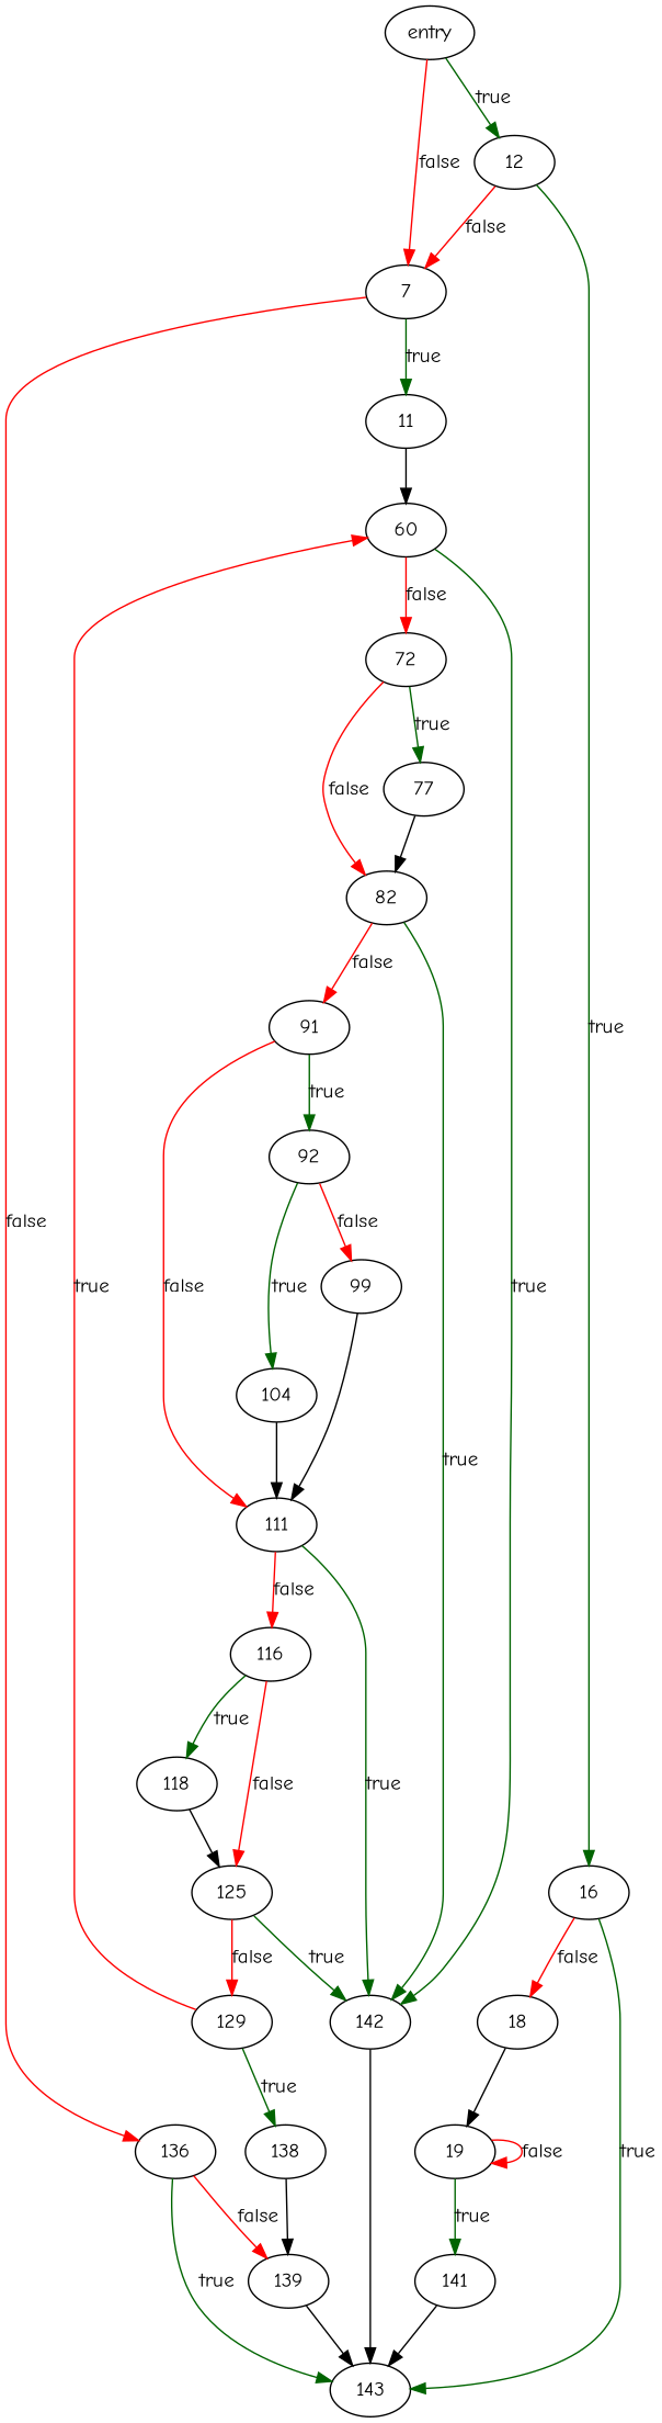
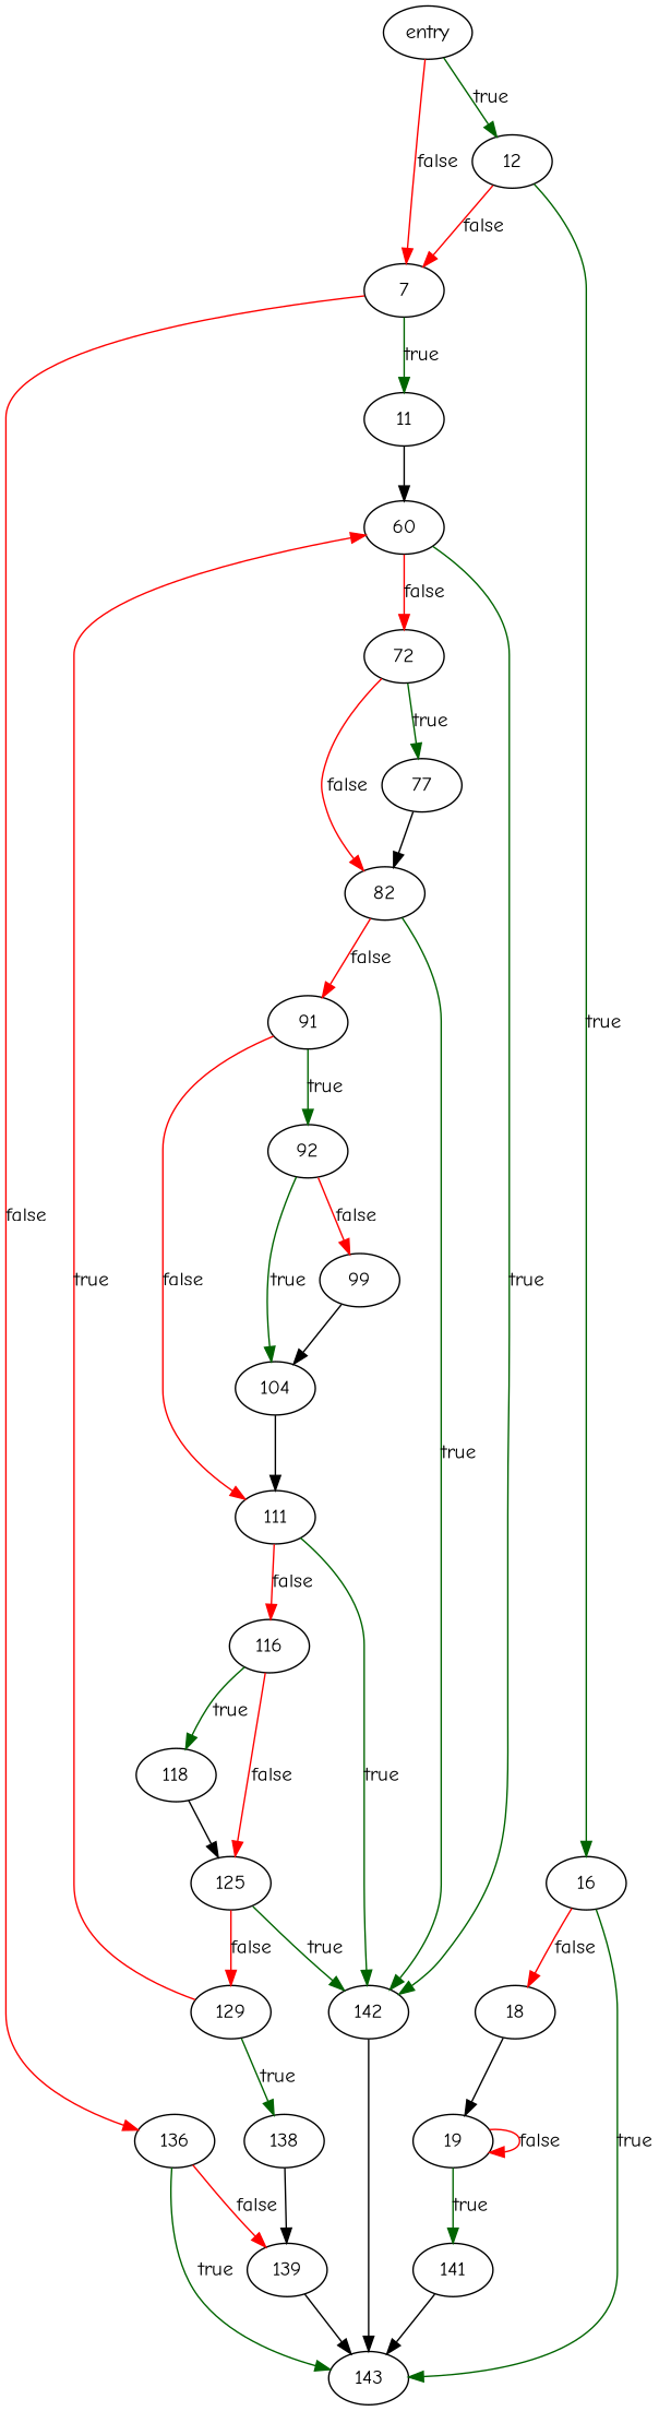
  digraph {
    fontname="Comic Neue"
    node [fontname="Comic Neue"]
    edge [color=red fontname="Comic Neue"]
    n1 [label=entry]
    7
    12
    11
    136
    16
    60
    143
    139
    72
    142
    18
    19
    141
    77
    82
    91
    92
    111
    99
    104
    116
    118
    125
    129
    138
    n1 -> 7 [label=false]
    n1 -> 12 [color=darkgreen label=true]
    7 -> 11 [color=darkgreen label=true]
    7 -> 136 [label=false]
    12 -> 7 [label=false]
    12 -> 16 [color=darkgreen label=true]
    11 -> 60 [color=""]
    136 -> 143 [color=darkgreen label=true]
    136 -> 139 [label=false]
    16 -> 143 [color=darkgreen label=true]
    16 -> 18 [label=false]
    60 -> 72 [label=false]
    60 -> 142 [color=darkgreen label=true]
    139 -> 143 [color=""]
    72 -> 77 [color=darkgreen label=true]
    72 -> 82 [label=false]
    142 -> 143 [color=""]
    18 -> 19 [color=""]
    19 -> 19 [label=false]
    19 -> 141 [color=darkgreen label=true]
    141 -> 143 [color=""]
    77 -> 82 [color=""]
    82 -> 142 [color=darkgreen label=true]
    82 -> 91 [label=false]
    91 -> 92 [color=darkgreen label=true]
    91 -> 111 [label=false]
    92 -> 99 [label=false]
    92 -> 104 [color=darkgreen label=true]
    111 -> 142 [color=darkgreen label=true]
    111 -> 116 [label=false]
-   99 -> 111 [color=""]
+   99 -> 104 [color=""]
    104 -> 111 [color=""]
    116 -> 118 [color=darkgreen label=true]
    116 -> 125 [label=false]
    118 -> 125 [color=""]
    125 -> 142 [color=darkgreen label=true]
    125 -> 129 [label=false]
    129 -> 60 [label=true]
    129 -> 138 [color=darkgreen label=true]
    138 -> 139 [color=""]
  }
